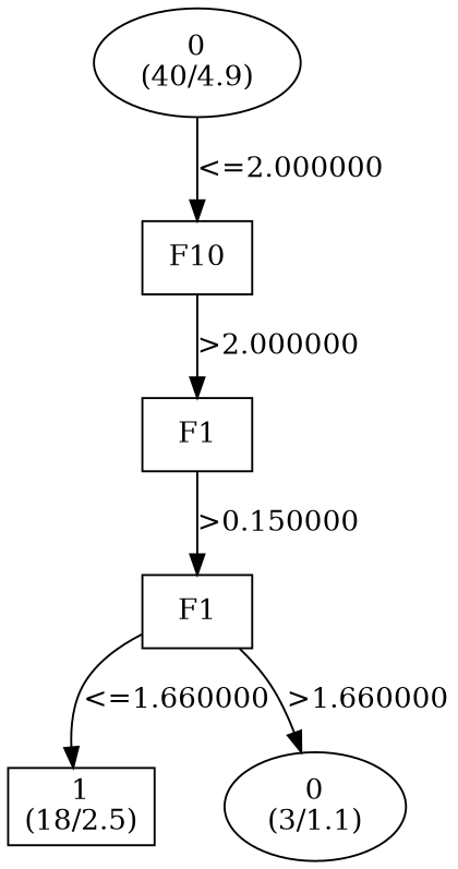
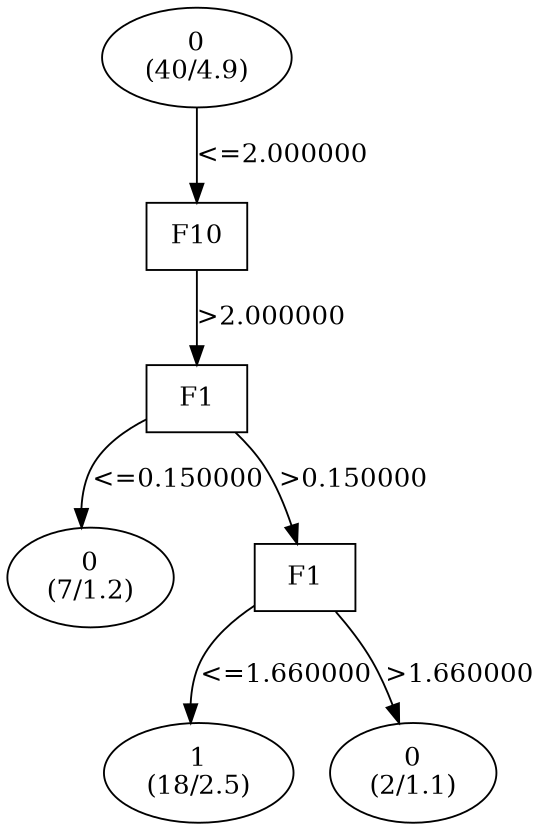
  digraph {
    node [shape=ellipse]
    n1 [label="F10\n" shape=box]
    n2 [label="F1\n" shape=box]
    n3 [label="0\n(40/4.9)"]
+   n4 [label="0\n(7/1.2)"]
    n5 [label="F1\n" shape=box]
-   n6 [label="1\n(18/2.5)" shape=box]
-   n7 [label="0\n(3/1.1)"]
+   n6 [label="1\n(18/2.5)"]
+   n7 [label="0\n(2/1.1)"]
    n1 -> n2 [label=">2.000000"]
+   n2 -> n4 [label="<=0.150000"]
    n2 -> n5 [label=">0.150000"]
    n3 -> n1 [label="<=2.000000"]
    n5 -> n6 [label="<=1.660000"]
    n5 -> n7 [label=">1.660000"]
  }
